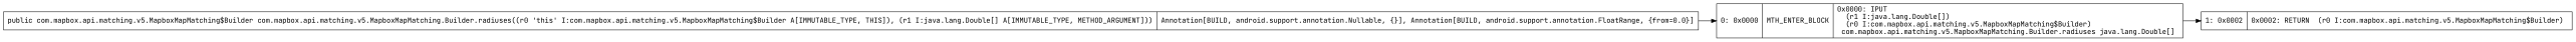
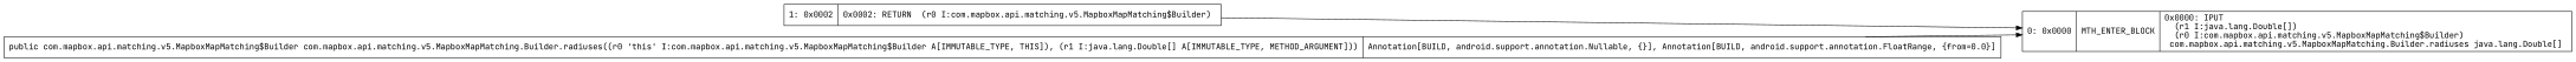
  digraph {
    rankdir=LR
    fontname="JetBrains Mono"
    node [shape=record fontname="JetBrains Mono"]
    edge [fontname="JetBrains Mono"]
    n1 [label="{0\:\ 0x0000|MTH_ENTER_BLOCK\l|0x0000: IPUT  \l  (r1 I:java.lang.Double[])\l  (r0 I:com.mapbox.api.matching.v5.MapboxMapMatching$Builder)\l com.mapbox.api.matching.v5.MapboxMapMatching.Builder.radiuses java.lang.Double[] \l}"]
    n2 [label="{1\:\ 0x0002|0x0002: RETURN  (r0 I:com.mapbox.api.matching.v5.MapboxMapMatching$Builder) \l}"]
    n3 [label="{public com.mapbox.api.matching.v5.MapboxMapMatching$Builder com.mapbox.api.matching.v5.MapboxMapMatching.Builder.radiuses((r0 'this' I:com.mapbox.api.matching.v5.MapboxMapMatching$Builder A[IMMUTABLE_TYPE, THIS]), (r1 I:java.lang.Double[] A[IMMUTABLE_TYPE, METHOD_ARGUMENT]))  | Annotation[BUILD, android.support.annotation.Nullable, \{\}], Annotation[BUILD, android.support.annotation.FloatRange, \{from=0.0\}]\l}"]
-   n1 -> n2
+   n2 -> n1
    n3 -> n1
  }
